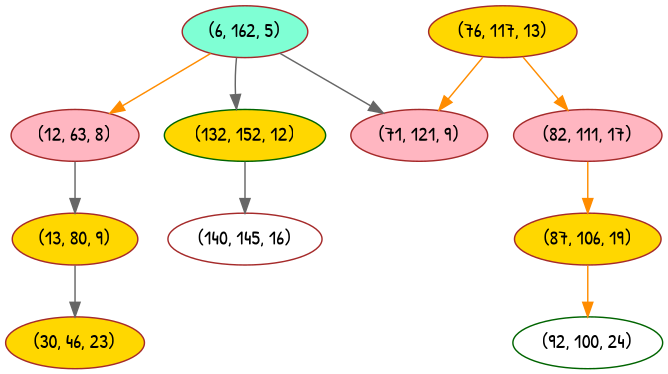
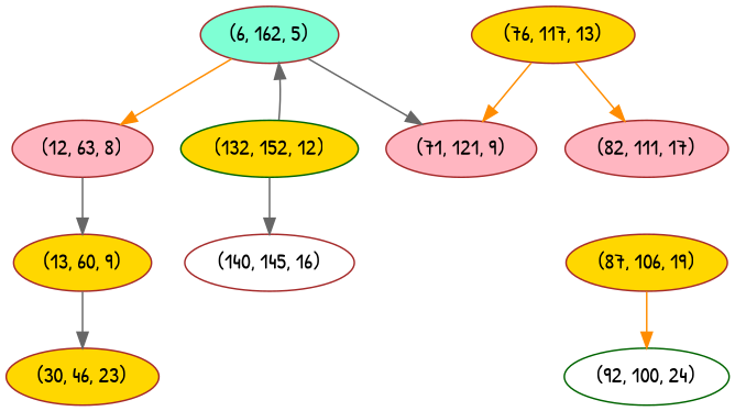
  digraph {
    fontname="Patrick Hand"
    node [color=brown fillcolor=gold fontname="Patrick Hand" style=filled]
    edge [color=darkorange fontname="Patrick Hand"]
    "(6, 162, 5)" [fillcolor=aquamarine]
    "(12, 63, 8)" [fillcolor=lightpink]
    "(71, 121, 9)" [fillcolor=lightpink]
    "(132, 152, 12)" [color=darkgreen]
-   "(13, 60, 9)" [label="(13, 80, 9)"]
+   "(13, 60, 9)"
    "(140, 145, 16)" [fillcolor=white]
    "(30, 46, 23)"
    "(76, 117, 13)"
    "(82, 111, 17)" [fillcolor=lightpink]
    "(87, 106, 19)"
    "(92, 100, 24)" [color=darkgreen fillcolor=white]
    "(6, 162, 5)" -> "(12, 63, 8)"
    "(6, 162, 5)" -> "(71, 121, 9)" [color=gray40]
-   "(6, 162, 5)" -> "(132, 152, 12)" [color=gray40]
+   "(132, 152, 12)" -> "(6, 162, 5)" [color=gray40]
    "(12, 63, 8)" -> "(13, 60, 9)" [color=gray40]
    "(132, 152, 12)" -> "(140, 145, 16)" [color=gray40]
    "(13, 60, 9)" -> "(30, 46, 23)" [color=gray40]
    "(76, 117, 13)" -> "(71, 121, 9)"
    "(76, 117, 13)" -> "(82, 111, 17)"
-   "(82, 111, 17)" -> "(87, 106, 19)"
    "(87, 106, 19)" -> "(92, 100, 24)"
  }
